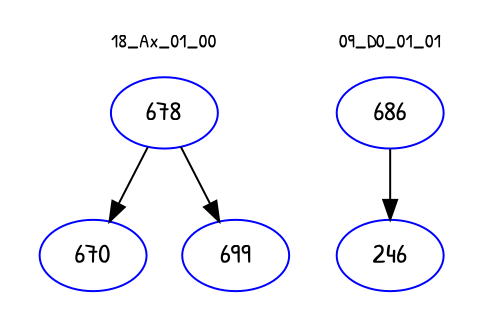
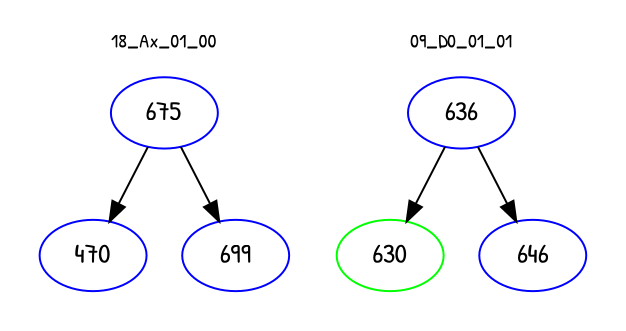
  digraph {
    fontname="Patrick Hand"
    node [color=blue fontname="Patrick Hand"]
    edge [color=black fontname="Patrick Hand"]
-   n1 [label=678]
-   n2 [label=670]
+   n1 [label=675]
+   n2 [label=470]
    n3 [label=699]
-   n4 [label=686]
-   n6 [label=246]
+   n4 [label=636]
+   n5 [color=green label=630]
+   n6 [label=646]
    subgraph cluster_1 {
      color=white
      fontsize=10
      label="18_Ax_01_00"
      n1
      n2
      n3
    }
    subgraph cluster_2 {
      color=white
      fontsize=10
      label="09_D0_01_01"
      n4
+     n5
      n6
    }
    n1 -> n2
    n1 -> n3
+   n4 -> n5
    n4 -> n6
  }
